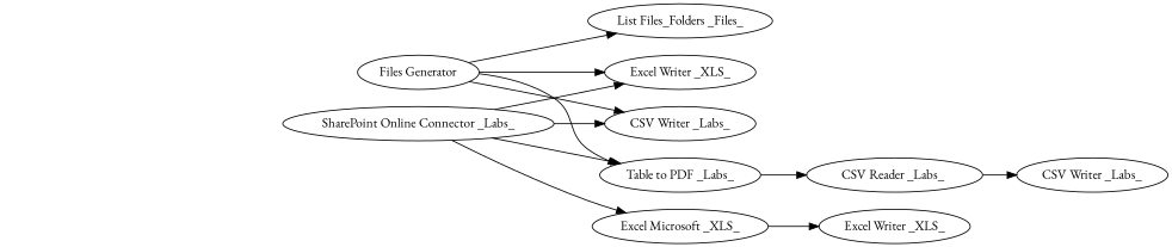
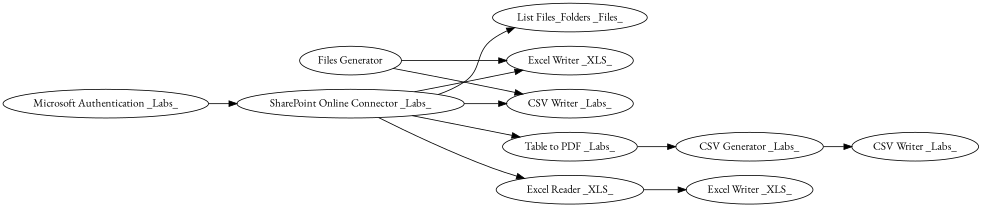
  digraph {
    fontname="EB Garamond"
    rankdir=LR
    node [fontname="EB Garamond"]
    edge [fontname="EB Garamond"]
    n1 [label="Files Generator"]
    n2 [label="Excel Writer _XLS_"]
    n3 [label="CSV Writer _Labs_"]
    n4 [label="Table to PDF _Labs_"]
-   n5 [label="CSV Reader _Labs_ "]
+   n5 [label="CSV Generator _Labs_"]
    n6 [label="SharePoint Online Connector _Labs_"]
-   n7 [label="Excel Microsoft _XLS_"]
+   n7 [label="Excel Reader _XLS_"]
    n8 [label="List Files_Folders _Files_"]
    n9 [label="CSV Writer _Labs_"]
    n10 [label="Excel Writer _XLS_"]
+   n11 [label="Microsoft Authentication _Labs_"]
    n1 -> n2
    n1 -> n3
-   n1 -> n4
    n4 -> n5
    n5 -> n9
    n6 -> n2
    n6 -> n3
    n6 -> n4
    n6 -> n7
-   n1 -> n8
+   n6 -> n8
    n7 -> n10
+   n11 -> n6
  }
